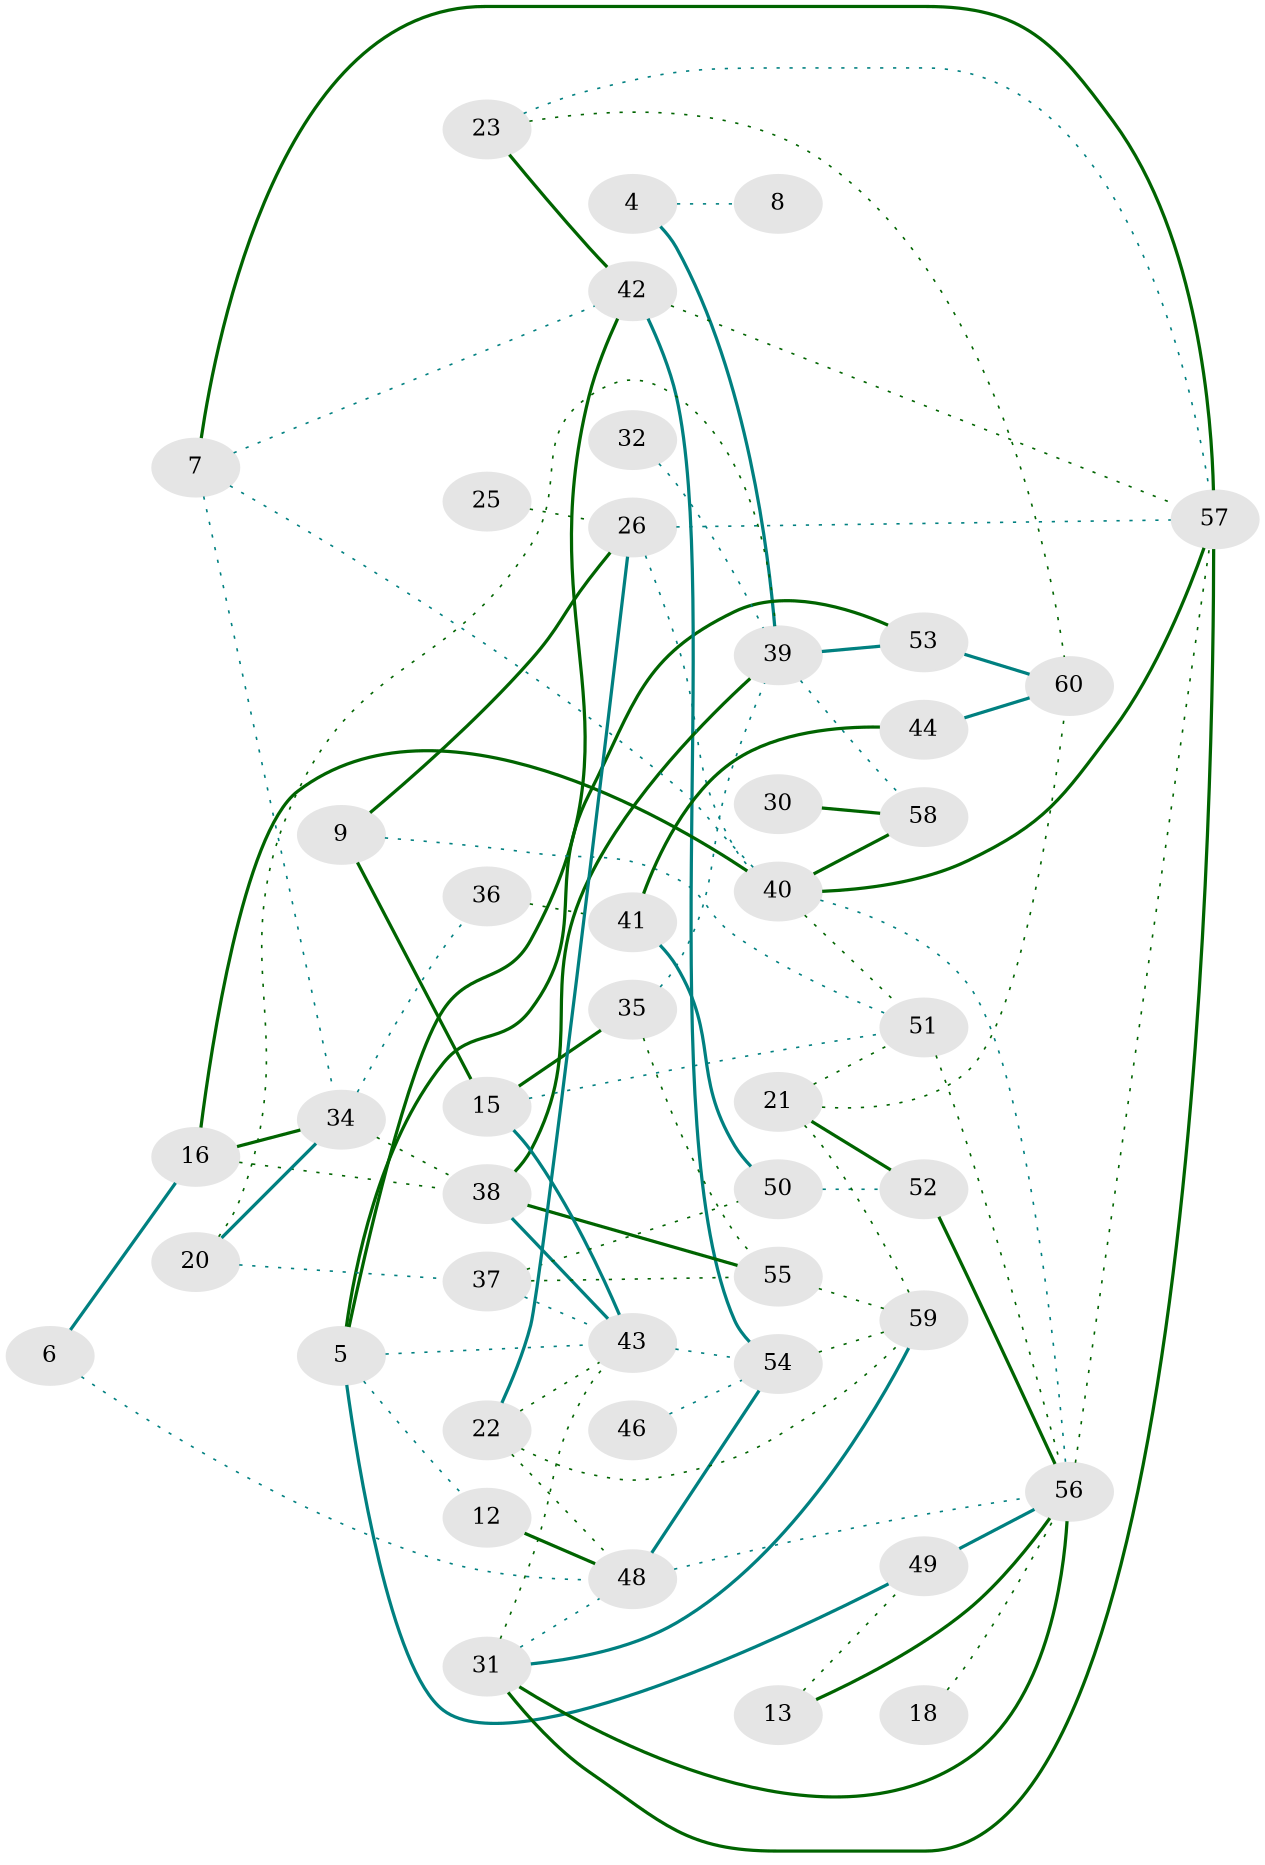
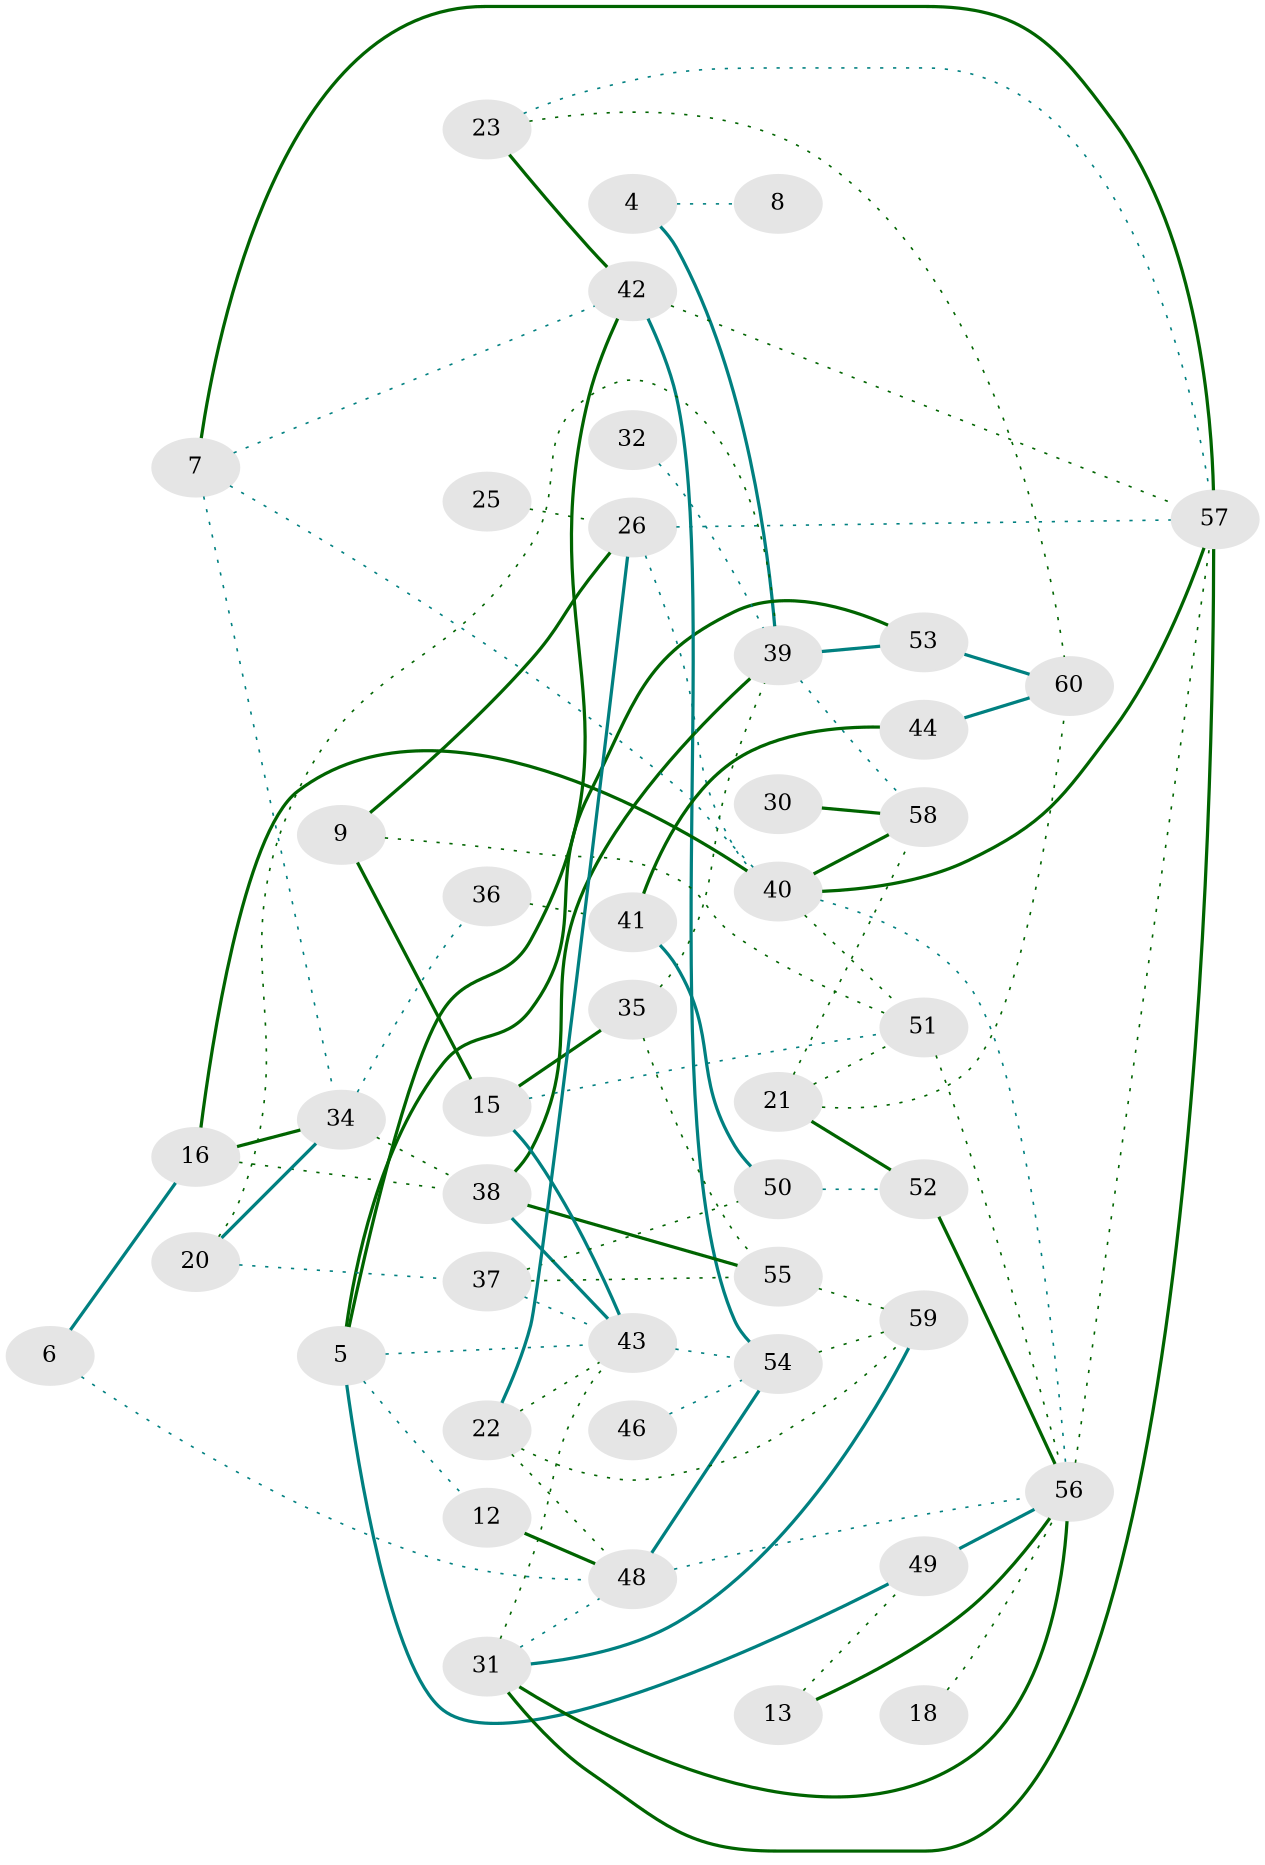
  graph {
    rankdir=LR
    node [color=gray90 style=filled]
    edge [color=darkgreen style=dotted weight=1.0]
    4
    8
    39
    53
    58
    5
    12
    42
    43
    49
    48
    57
    54
    56
    60
    6
    16
    34
    40
    38
    7
    36
    51
    9
    15
    26
    35
    13
    55
    18
    20
    37
    50
    21
    52
    59
    22
    23
    25
    30
    31
    32
    41
    44
    46
    4 -- 8 [color=teal]
    4 -- 39 [color=teal style=bold]
    39 -- 53 [color=teal style=bold]
    39 -- 58 [color=teal]
    53 -- 60 [color=teal style=bold]
    5 -- 53 [style=bold]
    5 -- 12 [color=teal]
    5 -- 42 [style=bold]
    5 -- 43 [color=teal]
    5 -- 49 [color=teal style=bold]
    12 -- 48 [style=bold]
    42 -- 57
    42 -- 54 [color=teal style=bold]
    43 -- 54 [color=teal]
    49 -- 56 [color=teal style=bold]
    48 -- 54 [color=teal style=bold]
    48 -- 56 [color=teal]
    54 -- 59
    56 -- 57
    6 -- 48 [color=teal]
    6 -- 16 [color=teal style=bold]
    16 -- 34 [style=bold]
    16 -- 40 [style=bold]
    16 -- 38
    34 -- 38
    34 -- 36 [color=teal]
    40 -- 58 [style=bold]
    40 -- 57 [style=bold]
    40 -- 56 [color=teal]
    40 -- 51
    38 -- 39 [style=bold]
    38 -- 43 [color=teal style=bold]
    38 -- 55 [style=bold]
    7 -- 42 [color=teal]
    7 -- 57 [style=bold]
    7 -- 34 [color=teal]
    7 -- 40 [color=teal]
    36 -- 41
    51 -- 56
-   9 -- 51 [color=teal]
+   9 -- 51
    9 -- 15 [style=bold]
    9 -- 26 [style=bold]
    15 -- 43 [color=teal style=bold weight=2.0]
    15 -- 51 [color=teal]
    15 -- 35 [style=bold]
    26 -- 57 [color=teal]
    26 -- 40 [color=teal]
-   35 -- 39 [color=teal]
+   35 -- 39
    35 -- 55
    13 -- 49
    13 -- 56 [style=bold]
    55 -- 59 [weight=2.0]
    18 -- 56
    20 -- 39
    20 -- 34 [color=teal style=bold]
    20 -- 37 [color=teal weight=2.0]
    37 -- 43 [color=teal]
    37 -- 55
    37 -- 50
    50 -- 52 [color=teal]
    21 -- 60
    21 -- 51
    21 -- 52 [style=bold]
-   21 -- 59
+   21 -- 58
    52 -- 56 [style=bold]
    22 -- 43
    22 -- 48
    22 -- 26 [color=teal style=bold]
    22 -- 59
    23 -- 42 [style=bold]
    23 -- 57 [color=teal]
    23 -- 60
    25 -- 26
    30 -- 58 [style=bold]
    31 -- 43 [weight=2.0]
    31 -- 48 [color=teal]
    31 -- 57 [style=bold]
    31 -- 56 [style=bold]
    31 -- 59 [color=teal style=bold]
    32 -- 39 [color=teal]
    41 -- 50 [color=teal style=bold]
    41 -- 44 [style=bold]
    44 -- 60 [color=teal style=bold]
    46 -- 54 [color=teal]
  }
